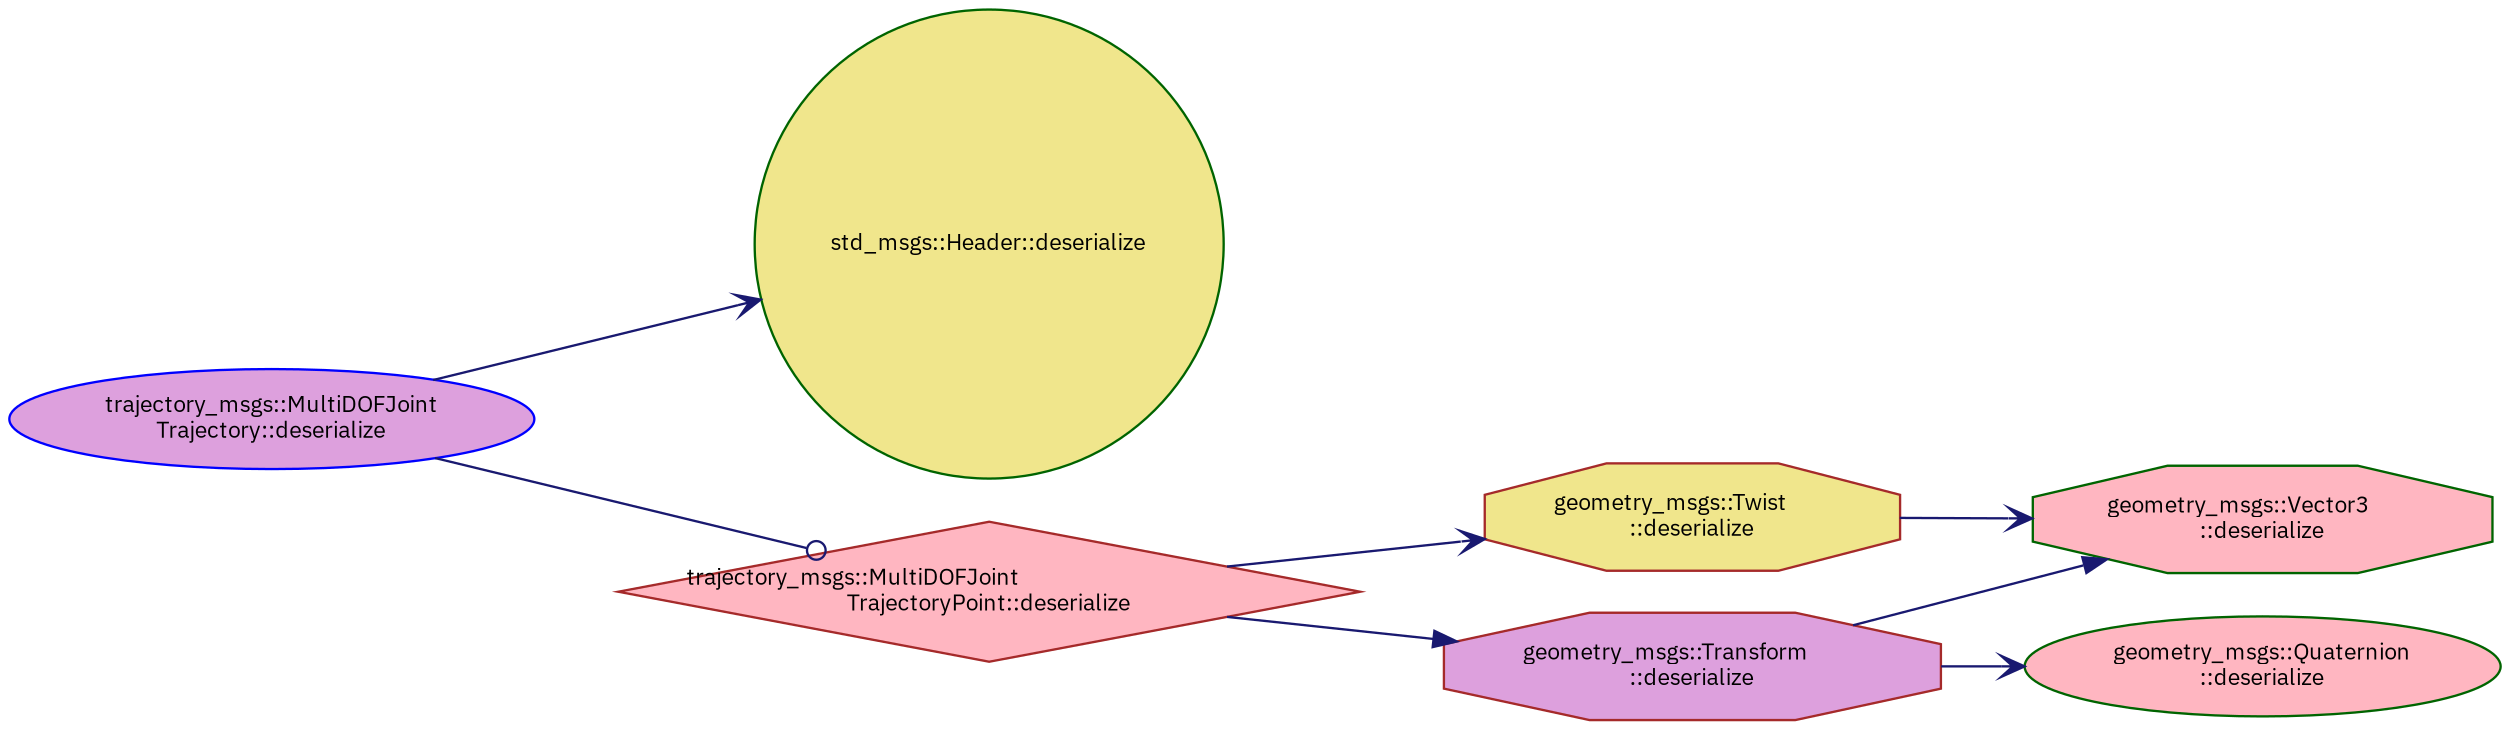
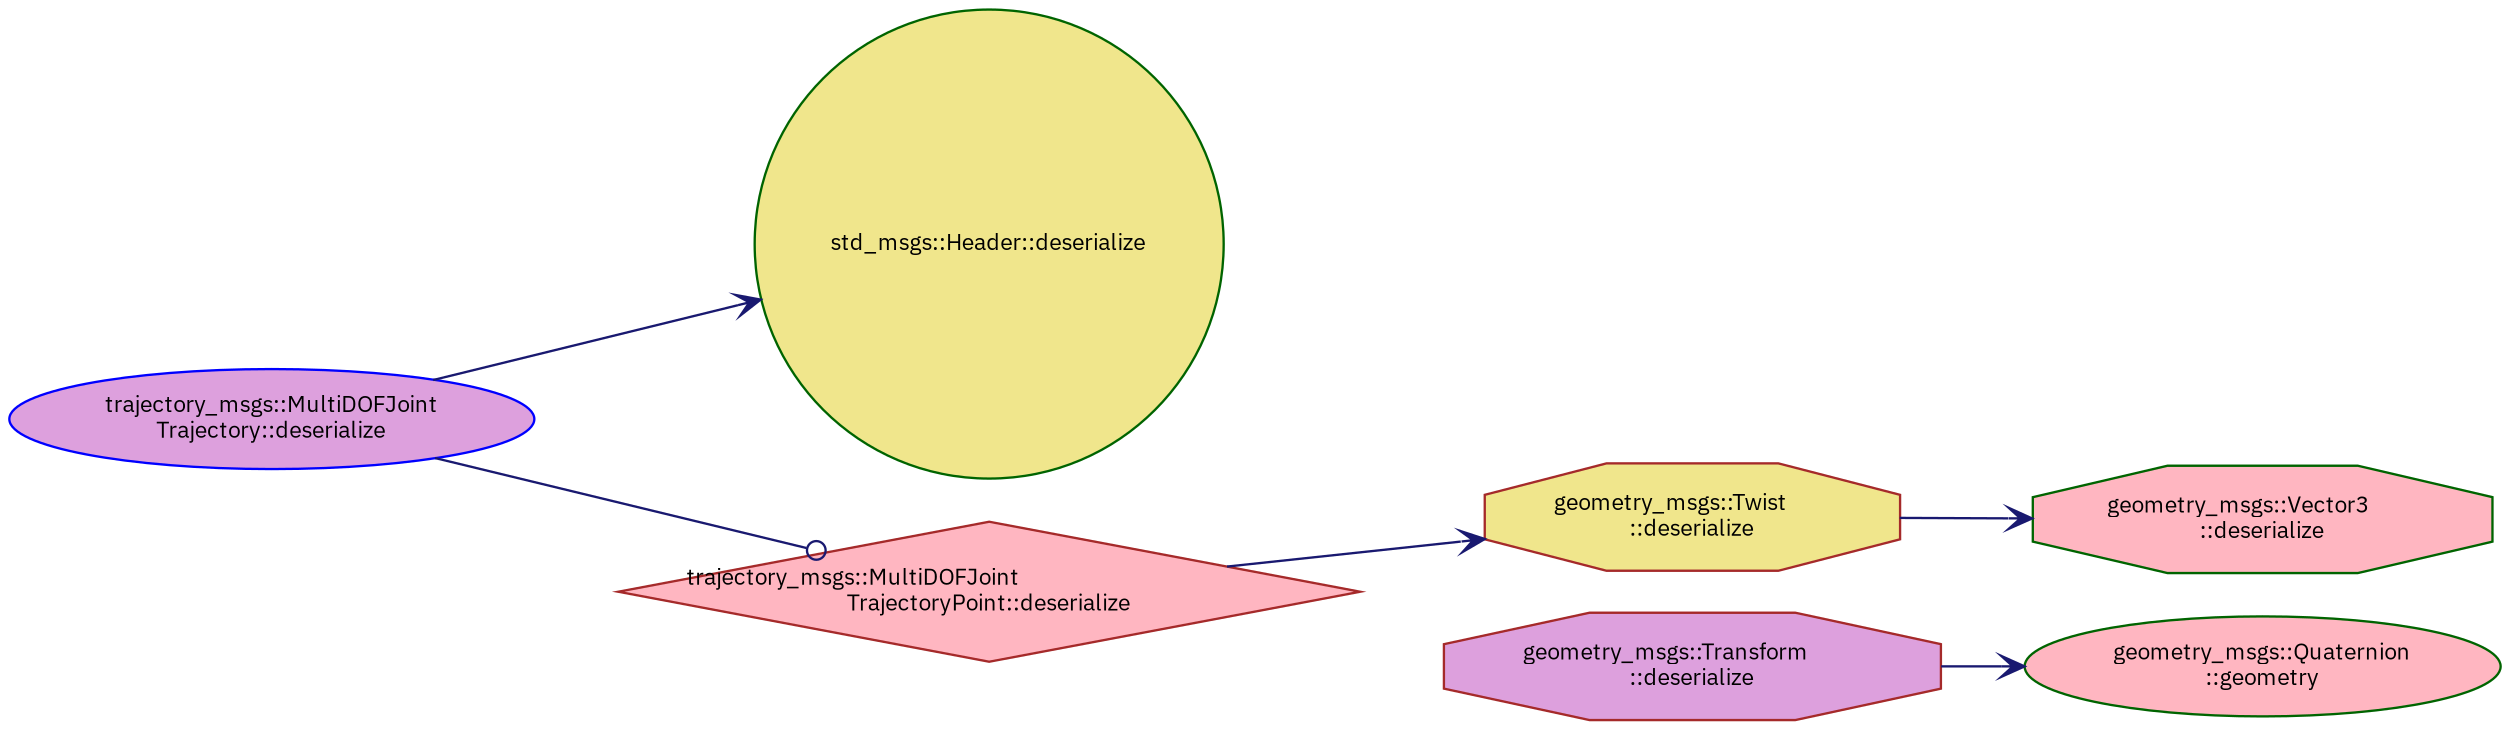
  digraph {
    fontname="IBM Plex Sans"
    rankdir=LR
    node [color=darkgreen fillcolor=lightpink fontname="IBM Plex Sans" fontsize=10 shape=octagon style=filled]
    edge [arrowhead=vee color=midnightblue fontname="IBM Plex Sans" fontsize=10 labelfontname=Helvetica labelfontsize=10 style=solid]
    n1 [color=blue fillcolor=plum fontcolor=black height=0.2 label="trajectory_msgs::MultiDOFJoint\lTrajectory::deserialize" shape=ellipse width=0.4]
    n2 [fillcolor=khaki height=0.2 label="std_msgs::Header::deserialize" shape=circle width=0.4]
    n3 [color=brown height=0.2 label="trajectory_msgs::MultiDOFJoint\lTrajectoryPoint::deserialize" shape=diamond width=0.4]
    n4 [color=brown fillcolor=plum height=0.2 label="geometry_msgs::Transform\l::deserialize" width=0.4]
    n5 [color=brown fillcolor=khaki height=0.2 label="geometry_msgs::Twist\l::deserialize" width=0.4]
    n6 [height=0.2 label="geometry_msgs::Vector3\l::deserialize" width=0.4]
-   n7 [height=0.2 label="geometry_msgs::Quaternion\l::deserialize" shape=ellipse width=0.4]
+   n7 [height=0.2 label="geometry_msgs::Quaternion\l::geometry" shape=ellipse width=0.4]
    n1 -> n2
    n1 -> n3 [arrowhead=odot]
-   n3 -> n4 [arrowhead=normal]
    n3 -> n5
-   n4 -> n6 [arrowhead=normal]
    n4 -> n7
    n5 -> n6
  }
